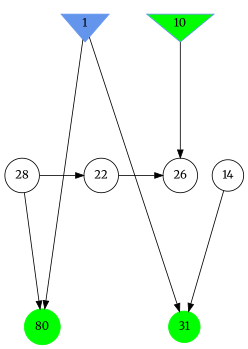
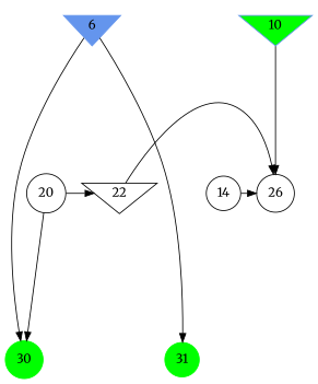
  digraph {
    fontname=Merriweather
    ranksep=2.0
    node [color=black fontname=Merriweather shape=circle]
    edge [fontname=Merriweather]
-   6 [color=cornflowerblue shape=invtriangle style=filled label=1]
+   6 [color=cornflowerblue shape=invtriangle style=filled]
    10 [color=cornflowerblue fillcolor=green shape=invtriangle style=filled]
    14
-   20 [label=28]
-   22
+   20
+   22 [shape=invtriangle]
    26
-   30 [color=green style=filled label=80]
+   30 [color=green style=filled]
    31 [color=green style=filled]
    subgraph sub_1 {
      rank=same
      6
      10
    }
    subgraph sub_2 {
      rank=same
      14
      20
      22
      26
    }
    subgraph sub_3 {
      rank=same
      30
      31
    }
    6 -> 30
    6 -> 31
    10 -> 26
-   14 -> 31
+   14 -> 26
    20 -> 22
    20 -> 30
    22 -> 26
  }
